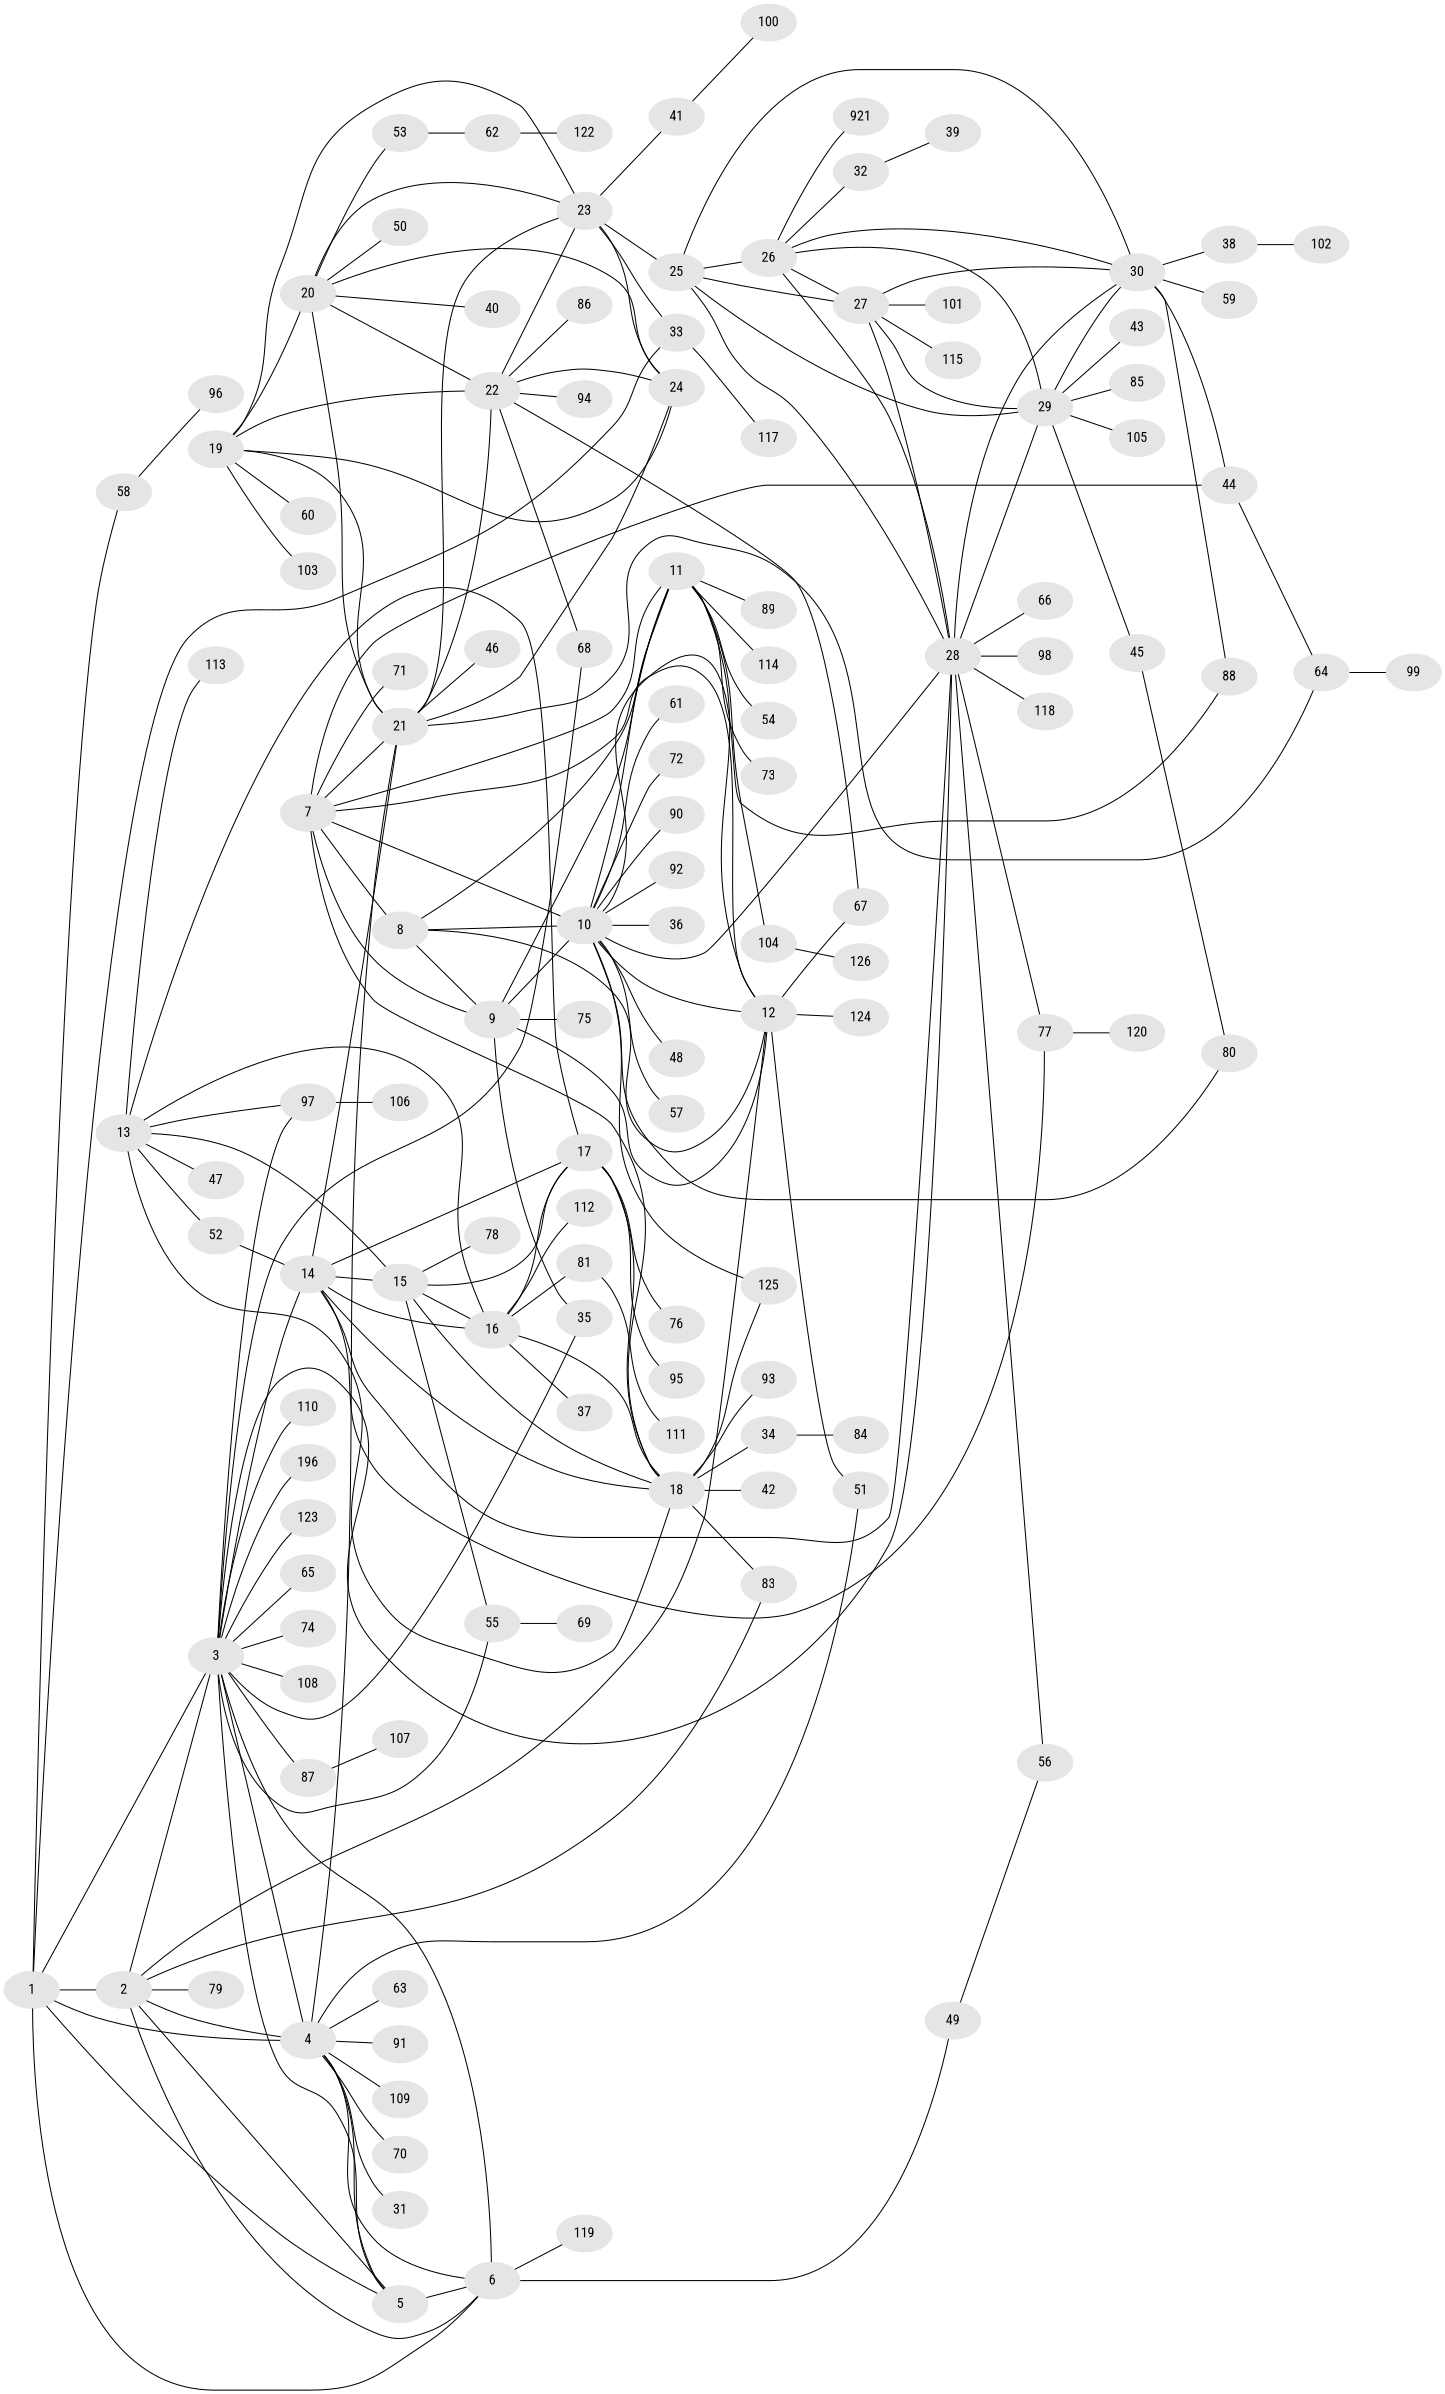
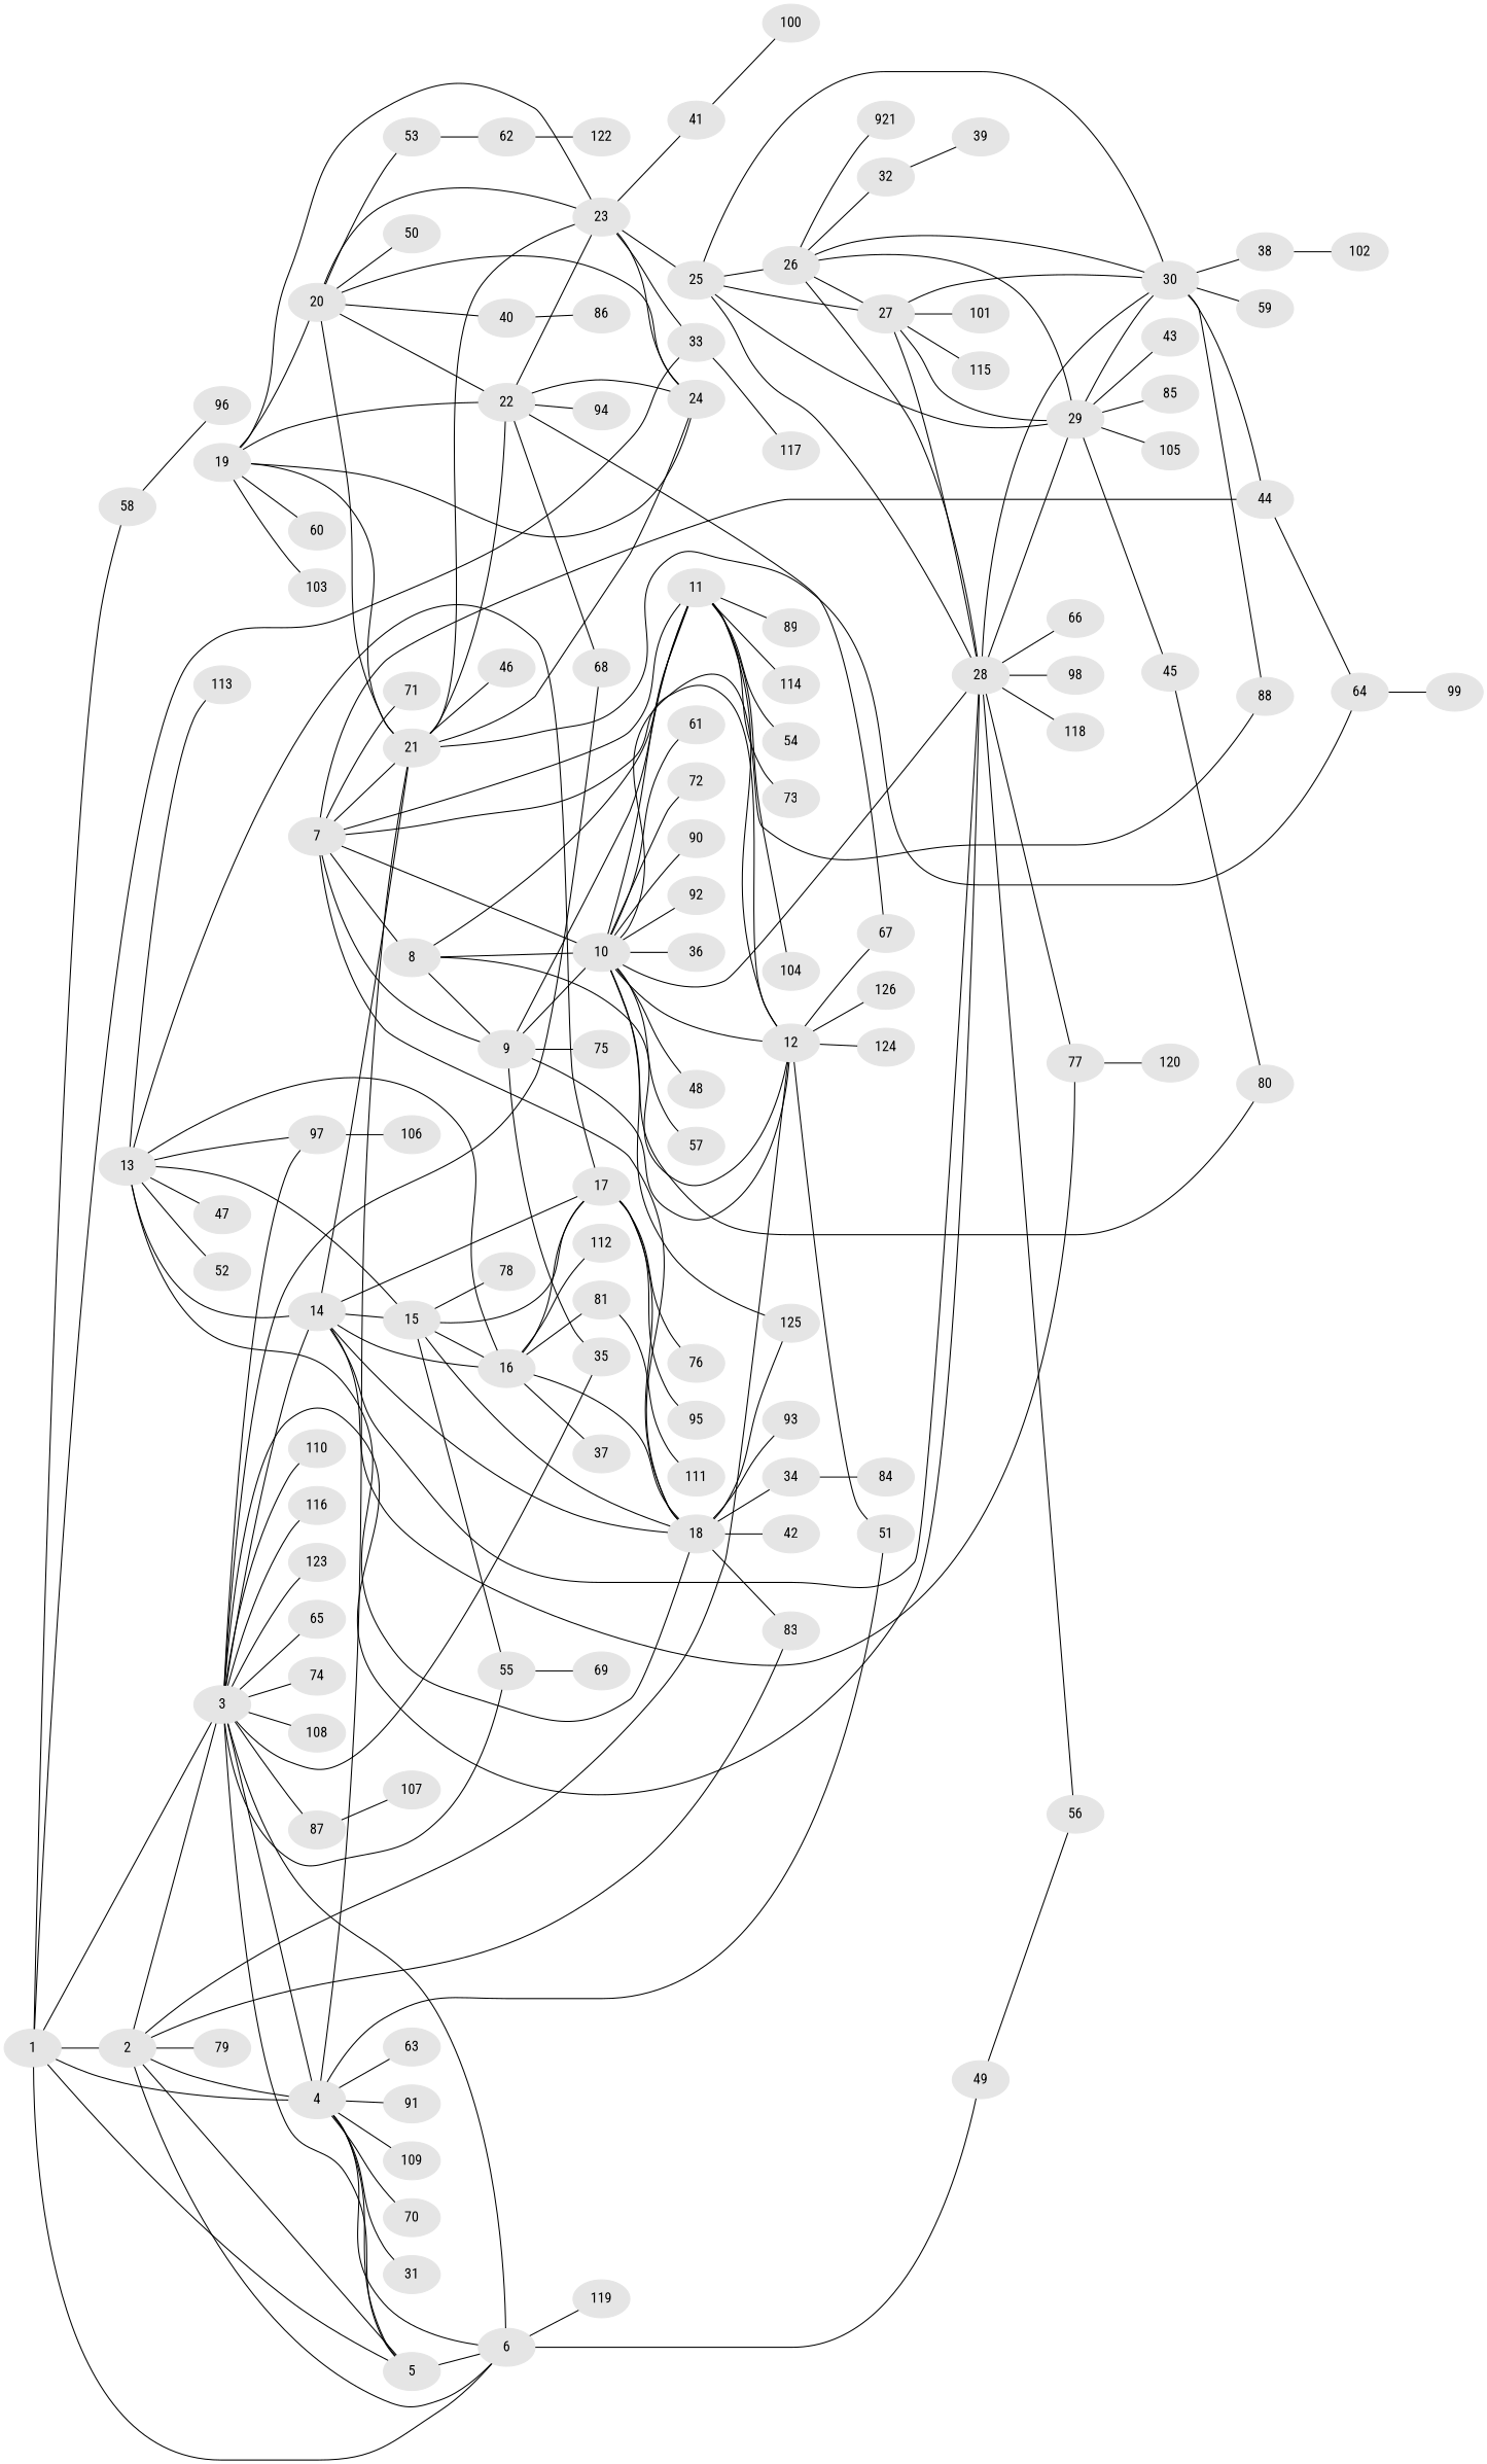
  graph {
    fontname="Roboto Condensed"
    rankdir=LR
    node [color=gray90 fontname="Roboto Condensed" style=filled]
    edge [fontname="Roboto Condensed"]
    1
    2
    3
    4
    5
    6
    33
    58
    12
    79
    83
    87
    14
    28
    35
    55
    65
    68
    74
    97
    108
    110
-   116 [label=196]
+   116
    123
    21
    31
    51
    63
    70
    91
    109
    49
    119
    117
    96
    107
    67
    124
    126
    18
    15
    16
    17
    77
    29
    30
    56
    66
    98
    118
    69
    106
    22
    23
    24
    46
    64
    7
    8
    9
    10
    11
    44
    71
    75
    36
    48
    57
    61
    72
    80
    88
    90
    92
    125
    54
    73
    89
    104
    114
    34
    42
    93
    13
    47
    52
    113
    78
    37
    81
    112
    76
    95
    120
    111
    84
    19
    20
    60
    103
    40
    50
    53
    86
    94
    25
    41
    62
    99
    26
    27
    100
    32
    n114 [label=921]
    101
    115
    43
    45
    85
    105
    38
    59
    39
    102
    122
    1 -- 2
    1 -- 3
    1 -- 4
    1 -- 5
    1 -- 6
    1 -- 33
    1 -- 58
    2 -- 3
    2 -- 4
    2 -- 5
    2 -- 6
    2 -- 12
    2 -- 79
    2 -- 83
    3 -- 4
    3 -- 5
    3 -- 6
    3 -- 87
    3 -- 14
    3 -- 28
    3 -- 35
    3 -- 55
    3 -- 65
    3 -- 68
    3 -- 74
    3 -- 97
    3 -- 108
    3 -- 110
    3 -- 116
    3 -- 123
    4 -- 5
    4 -- 6
    4 -- 21
    4 -- 31
    4 -- 51
    4 -- 63
    4 -- 70
    4 -- 91
    4 -- 109
    5 -- 6
    6 -- 49
    6 -- 119
    33 -- 117
    58 -- 96
    12 -- 51
    12 -- 67
    12 -- 124
-   104 -- 126
+   12 -- 126
    87 -- 107
    14 -- 28
    14 -- 21
    14 -- 18
    14 -- 15
    14 -- 16
    14 -- 17
    14 -- 77
    28 -- 77
    28 -- 29
    28 -- 30
    28 -- 56
    28 -- 66
    28 -- 98
    28 -- 118
    55 -- 69
    97 -- 106
    21 -- 22
    21 -- 23
    21 -- 24
    21 -- 46
    21 -- 64
    49 -- 56
    18 -- 83
    18 -- 125
    18 -- 34
    18 -- 42
    18 -- 93
    15 -- 55
    15 -- 18
    15 -- 16
    15 -- 17
    15 -- 78
    16 -- 18
    16 -- 17
    16 -- 37
    16 -- 81
    16 -- 112
    17 -- 18
    17 -- 76
    17 -- 95
    77 -- 120
    29 -- 30
    29 -- 43
    29 -- 45
    29 -- 85
    29 -- 105
    30 -- 44
    30 -- 88
    30 -- 38
    30 -- 59
    22 -- 68
    22 -- 67
    22 -- 23
    22 -- 24
-   22 -- 86
+   40 -- 86
    22 -- 94
    23 -- 33
    23 -- 24
    23 -- 25
    23 -- 41
    64 -- 99
    7 -- 12
    7 -- 21
    7 -- 18
    7 -- 8
    7 -- 9
    7 -- 10
    7 -- 11
    7 -- 44
    7 -- 71
    8 -- 12
    8 -- 9
    8 -- 10
    8 -- 11
    9 -- 12
    9 -- 35
    9 -- 10
    9 -- 11
    9 -- 75
    10 -- 12
    10 -- 28
    10 -- 11
    10 -- 36
    10 -- 48
    10 -- 57
    10 -- 61
    10 -- 72
    10 -- 80
    10 -- 88
    10 -- 90
    10 -- 92
    10 -- 125
    11 -- 12
    11 -- 54
    11 -- 73
    11 -- 89
    11 -- 104
    11 -- 114
    44 -- 64
    34 -- 84
-   52 -- 14
+   13 -- 14
    13 -- 97
    13 -- 18
    13 -- 15
    13 -- 16
    13 -- 17
    13 -- 47
    13 -- 52
    13 -- 113
    81 -- 111
    19 -- 21
    19 -- 22
    19 -- 23
    19 -- 24
    19 -- 20
    19 -- 60
    19 -- 103
    20 -- 21
    20 -- 22
    20 -- 23
    20 -- 24
    20 -- 40
    20 -- 50
    20 -- 53
    53 -- 62
    25 -- 28
    25 -- 29
    25 -- 30
    25 -- 26
    25 -- 27
    41 -- 100
    62 -- 122
    26 -- 28
    26 -- 29
    26 -- 30
    26 -- 27
    26 -- 32
    26 -- n114
    27 -- 28
    27 -- 29
    27 -- 30
    27 -- 101
    27 -- 115
    32 -- 39
    45 -- 80
    38 -- 102
  }
